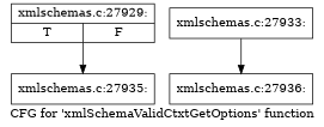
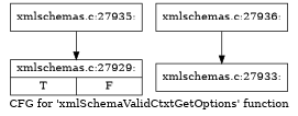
  digraph {
    label="CFG for 'xmlSchemaValidCtxtGetOptions' function"
    node [shape=record]
    n1 [label="{xmlschemas.c:27929:|{<s0>T|<s1>F}}"]
    n2 [label="{xmlschemas.c:27935:}"]
    n3 [label="{xmlschemas.c:27933:}"]
    n4 [label="{xmlschemas.c:27936:}"]
-   n1 -> n2
-   n3 -> n4
+   n2 -> n1
+   n4 -> n3
  }
